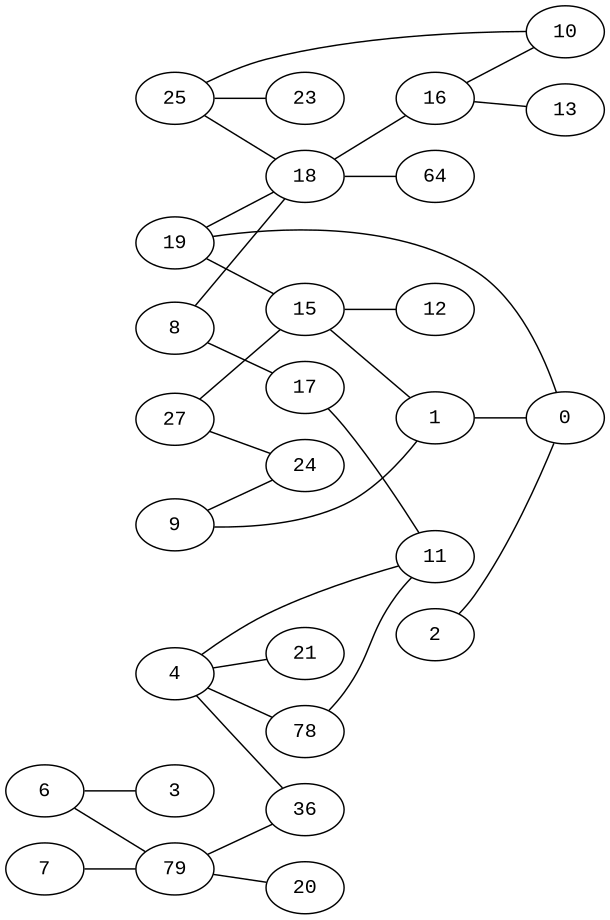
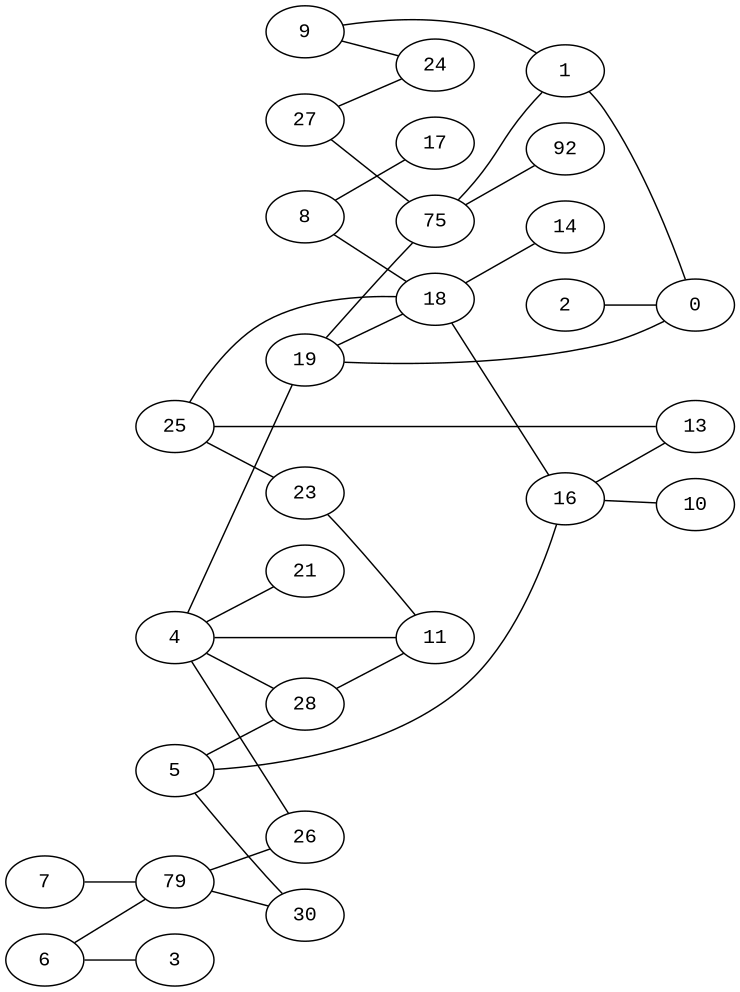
  digraph {
    fontname="Liberation Mono"
    rankdir=LR
    node [fontname="Liberation Mono"]
    edge [color=black dir=none fontname="Liberation Mono"]
    27
-   15
+   15 [label=75]
    24
-   12
+   12 [label=92]
    1
    n6 [label=79]
-   20
-   26 [label=36]
+   20 [label=30]
+   26
    19
    18
    0
-   14 [label=64]
+   14
    16
    6
    3
    4
    21
-   28 [label=78]
+   28
    11
    7
    13
    10
+   5
    8
    17
    9
    25
    23
    2
    subgraph sub_1 {
      27
      15
      24
      12
      1
      n6
      20
      26
      19
      18
      0
      14
      16
      6
      3
      4
      21
      28
      11
      7
      13
      10
+     5
      8
      17
      9
      25
      23
      2
    }
    27 -> 15
    27 -> 24
    15 -> 12
    15 -> 1
    1 -> 0
    n6 -> 20
    n6 -> 26
    19 -> 15
    19 -> 18
    19 -> 0
    18 -> 14
    18 -> 16
    16 -> 13
    16 -> 10
    6 -> n6
    6 -> 3
    4 -> 26
+   4 -> 19
    4 -> 21
    4 -> 28
    4 -> 11
    28 -> 11
    7 -> n6
+   5 -> 20
+   5 -> 16
+   5 -> 28
    8 -> 18
    8 -> 17
-   17 -> 11
+   23 -> 11
    9 -> 24
    9 -> 1
    25 -> 18
-   25 -> 10
+   25 -> 13
    25 -> 23
    2 -> 0
  }
